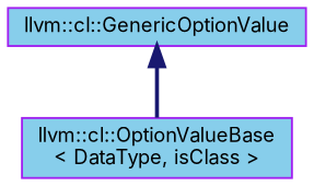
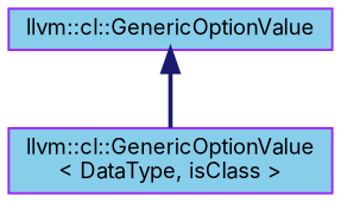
  digraph {
    fontname=Inter
    node [color=purple fillcolor=skyblue fontname=Inter fontsize=10 shape=box style=filled]
-   n1 [fontcolor=black height=0.2 label="llvm::cl::OptionValueBase\l\< DataType, isClass \>" width=0.4]
+   n1 [fontcolor=black height=0.2 label="llvm::cl::GenericOptionValue\l\< DataType, isClass \>" width=0.4]
    n2 [height=0.2 label="llvm::cl::GenericOptionValue" width=0.4]
    n2 -> n1 [color=midnightblue dir=back fontname=Inter fontsize=10 labelfontname=Helvetica labelfontsize=10 style=bold]
  }
